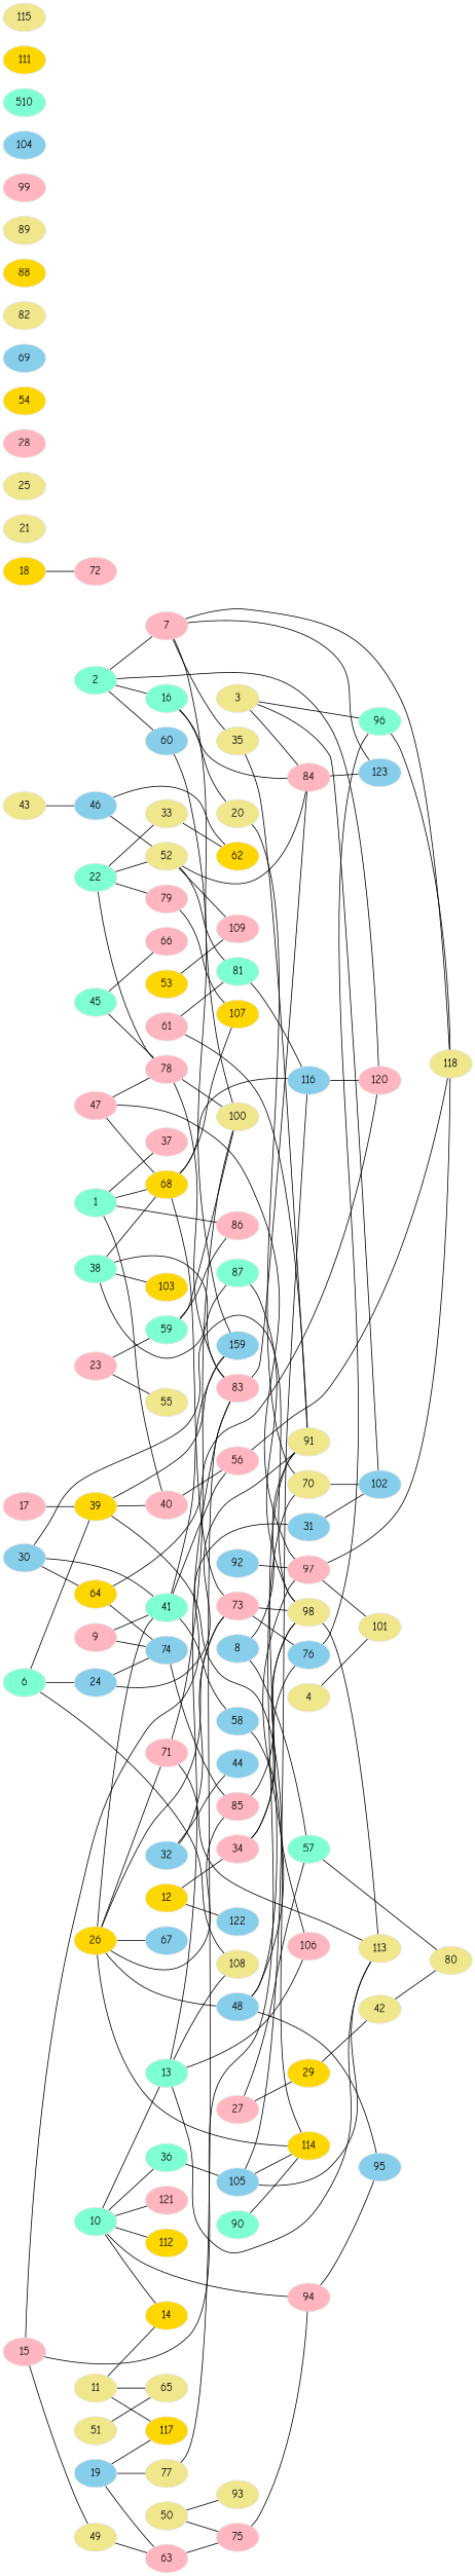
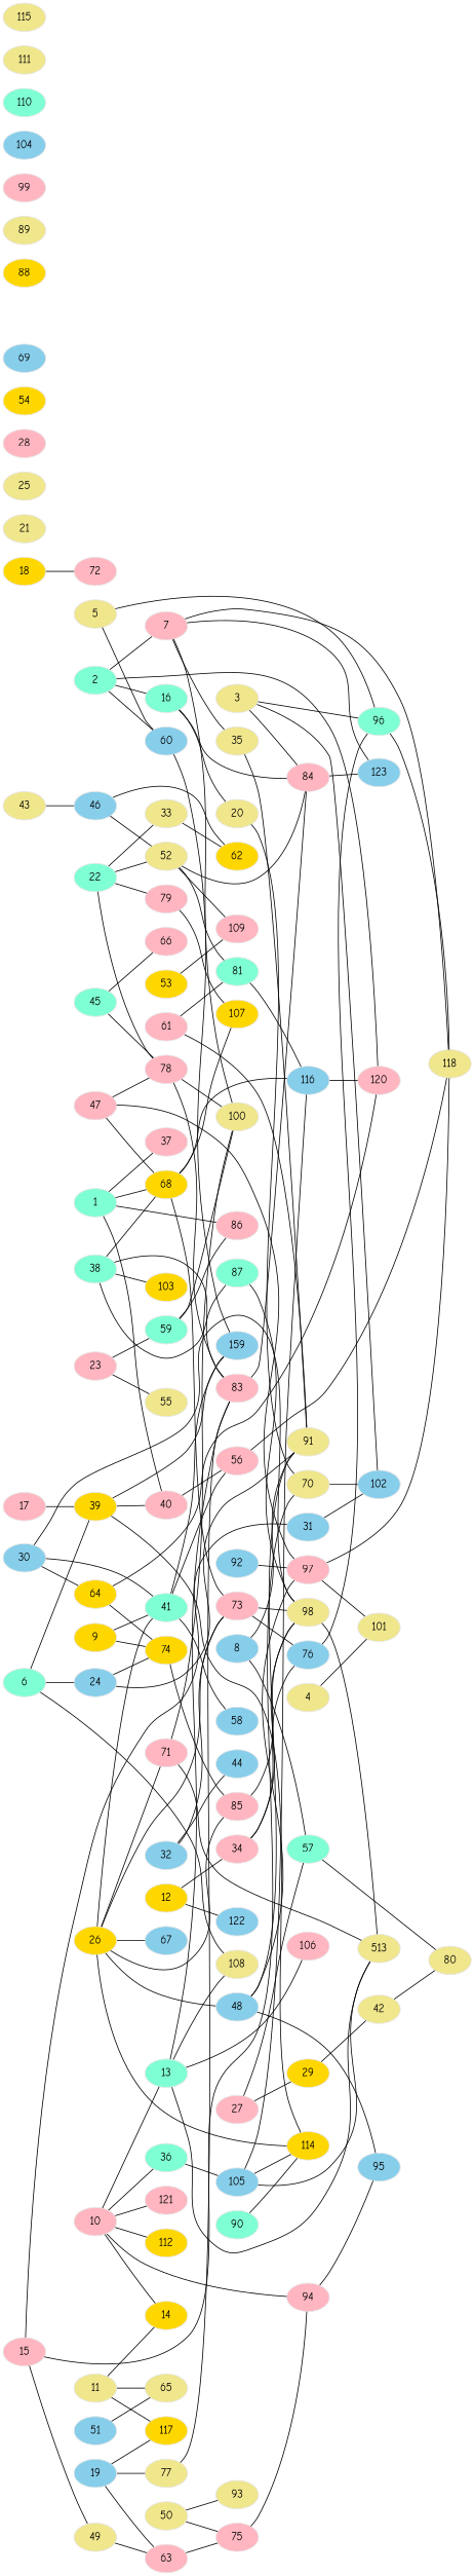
  graph {
    fontname="Comic Neue"
    rankdir=LR
    node [color=gray90 fillcolor=lightpink fontname="Comic Neue" style=filled]
    edge [fontname="Comic Neue"]
    1 [fillcolor=aquamarine]
    37
    40
    68 [fillcolor=gold]
    86
    56
    73
    107 [fillcolor=gold]
    116 [fillcolor=skyblue]
    2 [fillcolor=aquamarine]
    7
    16 [fillcolor=aquamarine]
    60 [fillcolor=skyblue]
    120
    35 [fillcolor=khaki]
    100 [fillcolor=khaki]
    118 [fillcolor=khaki]
    123 [fillcolor=skyblue]
    84
    20 [fillcolor=khaki]
    n21 [fillcolor=skyblue label=159]
    3 [fillcolor=khaki]
    96 [fillcolor=aquamarine]
    102 [fillcolor=skyblue]
    4 [fillcolor=khaki]
    101 [fillcolor=khaki]
+   5 [fillcolor=khaki]
    6 [fillcolor=aquamarine]
    24 [fillcolor=skyblue]
    39 [fillcolor=gold]
    108 [fillcolor=khaki]
    91 [fillcolor=khaki]
-   74 [fillcolor=skyblue]
+   74 [fillcolor=gold]
    114 [fillcolor=gold]
    8 [fillcolor=skyblue]
    57 [fillcolor=aquamarine]
    80 [fillcolor=khaki]
-   9
+   9 [fillcolor=gold]
    41 [fillcolor=aquamarine]
    58 [fillcolor=skyblue]
    85
-   10 [fillcolor=aquamarine]
+   10
    13 [fillcolor=aquamarine]
    14 [fillcolor=gold]
    36 [fillcolor=aquamarine]
    94
    112 [fillcolor=gold]
    121
    83
    106
-   113 [fillcolor=khaki]
+   113 [fillcolor=khaki label=513]
    105 [fillcolor=skyblue]
    95 [fillcolor=skyblue]
    11 [fillcolor=khaki]
    65 [fillcolor=khaki]
    117 [fillcolor=gold]
    12 [fillcolor=gold]
    34
    122 [fillcolor=skyblue]
    98 [fillcolor=khaki]
    76 [fillcolor=skyblue]
    31 [fillcolor=skyblue]
    15
    49 [fillcolor=khaki]
    70 [fillcolor=khaki]
    63
    17
    18 [fillcolor=gold]
    72
    19 [fillcolor=skyblue]
    77 [fillcolor=khaki]
    75
    21 [fillcolor=khaki]
    22 [fillcolor=aquamarine]
    33 [fillcolor=khaki]
    52 [fillcolor=khaki]
    78
    79
    62 [fillcolor=gold]
    81 [fillcolor=aquamarine]
    109
    55 [fillcolor=khaki]
    23
    59 [fillcolor=aquamarine]
    25 [fillcolor=khaki]
    26 [fillcolor=gold]
    48 [fillcolor=skyblue]
    67 [fillcolor=skyblue]
    71
    97
    27
    29 [fillcolor=gold]
    42 [fillcolor=khaki]
    28
    30 [fillcolor=skyblue]
    64 [fillcolor=gold]
    32 [fillcolor=skyblue]
    44 [fillcolor=skyblue]
    38 [fillcolor=aquamarine]
    87 [fillcolor=aquamarine]
    103 [fillcolor=gold]
    43 [fillcolor=khaki]
    46 [fillcolor=skyblue]
    45 [fillcolor=aquamarine]
    66
    47
    50 [fillcolor=khaki]
    93 [fillcolor=khaki]
-   51 [fillcolor=khaki]
+   51 [fillcolor=skyblue]
    53 [fillcolor=gold]
    54 [fillcolor=gold]
    61
    69 [fillcolor=skyblue]
-   82 [fillcolor=khaki]
    88 [fillcolor=gold]
    89 [fillcolor=khaki]
    90 [fillcolor=aquamarine]
    92 [fillcolor=skyblue]
    99
    104 [fillcolor=skyblue]
-   110 [fillcolor=aquamarine label=510]
-   111 [fillcolor=gold]
+   110 [fillcolor=aquamarine]
+   111 [fillcolor=khaki]
    115 [fillcolor=khaki]
    1 -- 37
    1 -- 40
    1 -- 68
    1 -- 86
    40 -- 56
    68 -- 73
    68 -- 107
    68 -- 116
    56 -- 118
    73 -- 98
    73 -- 76
    116 -- 120
    2 -- 7
    2 -- 16
    2 -- 60
    2 -- 120
    7 -- 35
    7 -- 100
    7 -- 118
    7 -- 123
    16 -- 84
    16 -- 20
    60 -- n21
    35 -- 91
    84 -- 123
    20 -- 70
    3 -- 84
    3 -- 96
    3 -- 102
    96 -- 118
    4 -- 101
+   5 -- 60
+   5 -- 96
    6 -- 24
    6 -- 39
    6 -- 108
    24 -- 91
    24 -- 74
    39 -- 40
    39 -- n21
    39 -- 114
    74 -- 85
    8 -- 91
    8 -- 57
    57 -- 80
    9 -- 74
    9 -- 41
    41 -- 56
    41 -- n21
    41 -- 58
-   58 -- 106
    85 -- 98
    10 -- 13
    10 -- 14
    10 -- 36
    10 -- 94
    10 -- 112
    10 -- 121
    13 -- 108
    13 -- 83
    13 -- 106
    13 -- 113
    36 -- 105
    94 -- 95
    83 -- 84
    105 -- 116
    105 -- 114
    105 -- 113
    11 -- 14
    11 -- 65
    11 -- 117
    12 -- 34
    12 -- 122
    34 -- 98
    34 -- 76
    98 -- 113
    76 -- 96
    31 -- 102
    15 -- 31
    15 -- 49
    15 -- 70
    49 -- 63
    70 -- 102
    63 -- 75
    17 -- 39
    18 -- 72
    19 -- 117
    19 -- 63
    19 -- 77
    77 -- 83
    75 -- 94
    22 -- 33
    22 -- 52
    22 -- 78
    22 -- 79
    33 -- 62
    52 -- 84
    52 -- 81
    52 -- 109
    78 -- 100
    78 -- 83
    79 -- 107
    81 -- 116
    23 -- 55
    23 -- 59
    59 -- 86
    59 -- 100
    26 -- 73
    26 -- 114
    26 -- 41
    26 -- 85
    26 -- 48
    26 -- 67
    26 -- 71
    48 -- 91
    48 -- 95
    48 -- 97
    71 -- 100
    71 -- 113
    97 -- 118
    97 -- 101
    27 -- 57
    27 -- 29
    29 -- 42
    42 -- 80
    30 -- 41
    30 -- 98
    30 -- 64
    64 -- 120
    64 -- 74
    32 -- 73
    32 -- 44
    38 -- 68
    38 -- 83
    38 -- 87
    38 -- 103
    87 -- 98
    43 -- 46
    46 -- 52
    46 -- 62
    45 -- 78
    45 -- 66
    47 -- 68
    47 -- 78
    47 -- 97
    50 -- 75
    50 -- 93
    51 -- 65
    53 -- 109
    61 -- 91
    61 -- 81
    90 -- 114
    92 -- 97
  }
